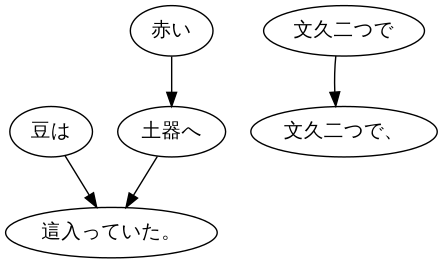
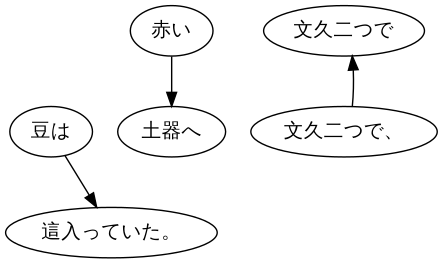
  digraph {
    fontname="Source Code Pro"
    node [fontname="Source Code Pro"]
    edge [fontname="Source Code Pro"]
    n1 [label="豆は"]
    n2 [label="這入っていた。"]
    n3 [label="文久二つで"]
    n4 [label="文久二つで、"]
    n5 [label="赤い"]
    n6 [label="土器へ"]
    n1 -> n2
-   n3 -> n4
+   n4 -> n3
    n5 -> n6
-   n6 -> n2
  }
